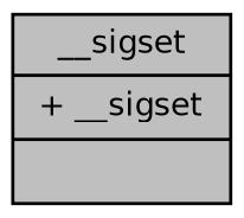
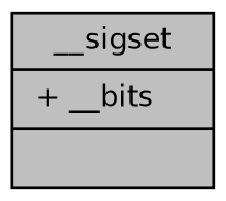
  digraph {
-   n1 [color=black fillcolor=grey75 fontcolor=black fontname=Helvetica fontsize=10 height=0.2 label="{__sigset\n|+ __sigset\l|}" shape=record style=filled width=0.4]
+   n1 [color=black fillcolor=grey75 fontcolor=black fontname=Helvetica fontsize=10 height=0.2 label="{__sigset\n|+ __bits\l|}" shape=record style=filled width=0.4]
  }
